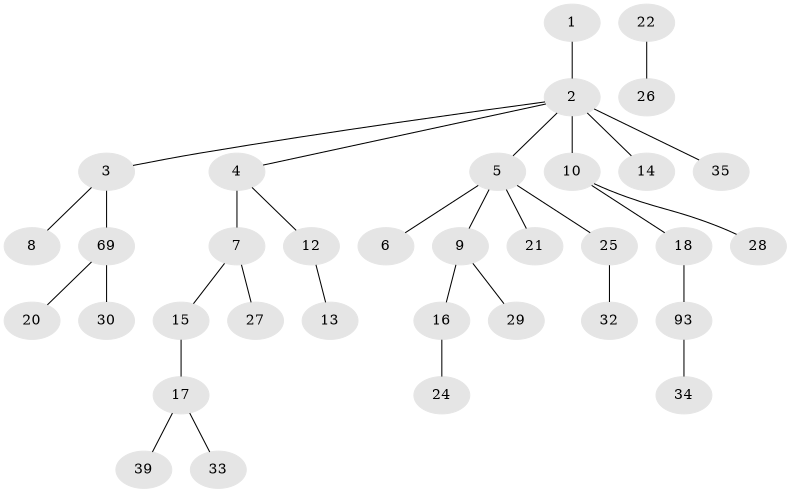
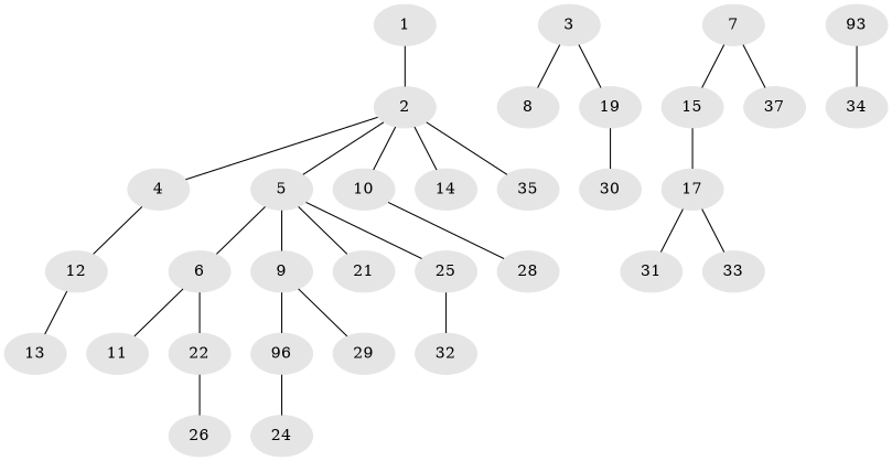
  graph {
    node [color=gray90 style=filled]
    edge [weight=1.0]
    1
    2
    3
    4
    5
    10
    14
    35
    8
-   19 [label=69]
+   19
    7
    12
    6
    9
    21
    25
-   18
    28
-   20
    30
    15
-   27
+   27 [label=37]
    13
+   11
    22
-   16
+   16 [label=96]
    29
    32
    26
    17
    24
    n32 [label=93]
-   31 [label=39]
+   31
    33
    34
    1 -- 2
-   2 -- 3
    2 -- 4
    2 -- 5
    2 -- 10
    2 -- 14 [weight=2.0]
    2 -- 35
    3 -- 8
    3 -- 19
-   4 -- 7 [weight=3.0]
    4 -- 12
    5 -- 6
    5 -- 9
    5 -- 21
    5 -- 25
-   10 -- 18
    10 -- 28
-   19 -- 20
    19 -- 30
    7 -- 15
    7 -- 27
    12 -- 13
+   6 -- 11
+   6 -- 22
    9 -- 16
    9 -- 29
    25 -- 32
-   18 -- n32
    15 -- 17
    22 -- 26
    16 -- 24
    17 -- 31
    17 -- 33
    n32 -- 34
  }
